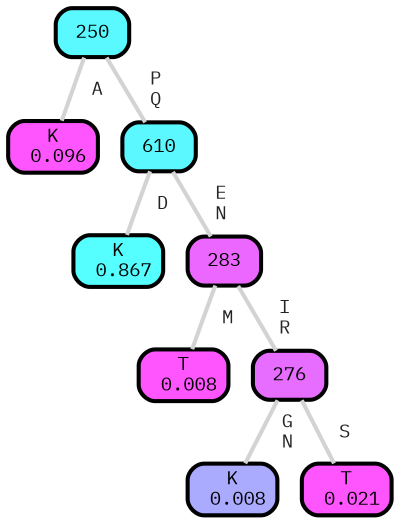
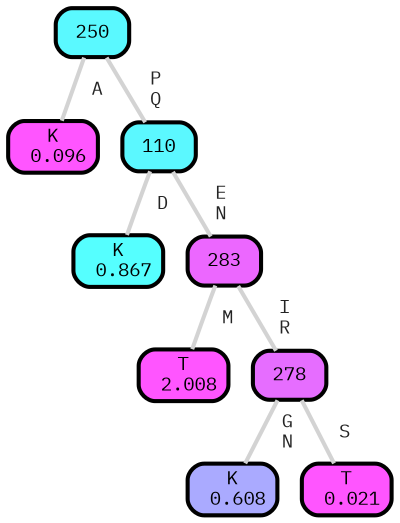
  graph {
    fontname="IBM Plex Mono"
    ranksep="0 equally"
    splines=straight
    node [color=black fillcolor="#ff55ff" fontcolor=black fontname="IBM Plex Mono" penwidth=3 shape=box style="filled, rounded"]
    edge [color=lightgray fontcolor=grey14 fontname="IBM Plex Mono" fontweight=bold penwidth=3]
    n1 [label="K\n 0.096"]
    n2 [fillcolor="#5af9ff" label=250]
-   n3 [fillcolor="#5bf8ff" label=610]
+   n3 [fillcolor="#5bf8ff" label=110]
    n4 [fillcolor="#55ffff" label="K\n 0.867"]
    n5 [fillcolor="#ec67ff" label=283]
-   n6 [label="T\n 0.008"]
-   n7 [fillcolor="#e66dff" label=276]
-   n8 [fillcolor="#aaaaff" label="K\n 0.008"]
+   n6 [label="T\n 2.008"]
+   n7 [fillcolor="#e66dff" label=278]
+   n8 [fillcolor="#aaaaff" label="K\n 0.608"]
    n9 [label="T\n 0.021"]
    subgraph sub_1 {
      rank=same
    }
    n2 -- n1 [label=" A"]
    n2 -- n3 [label=" P\n Q"]
    n3 -- n4 [label=" D"]
    n3 -- n5 [label=" E\n N"]
    n5 -- n6 [label=" M"]
    n5 -- n7 [label=" I\n R"]
    n7 -- n8 [label=" G\n N"]
    n7 -- n9 [label=" S"]
  }
